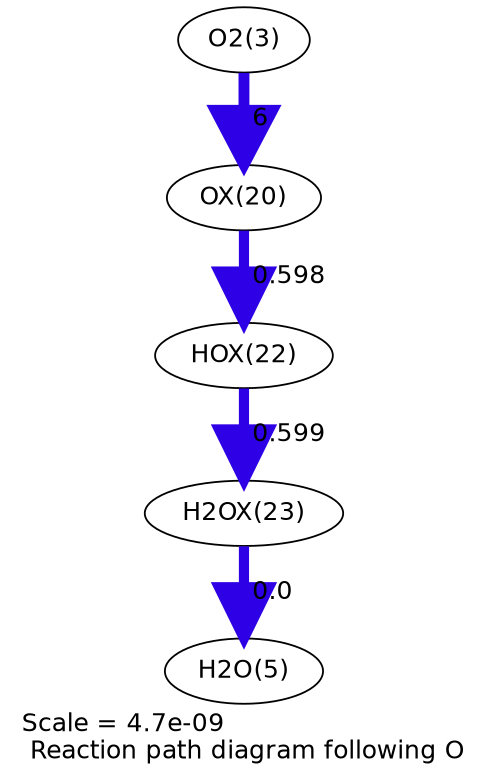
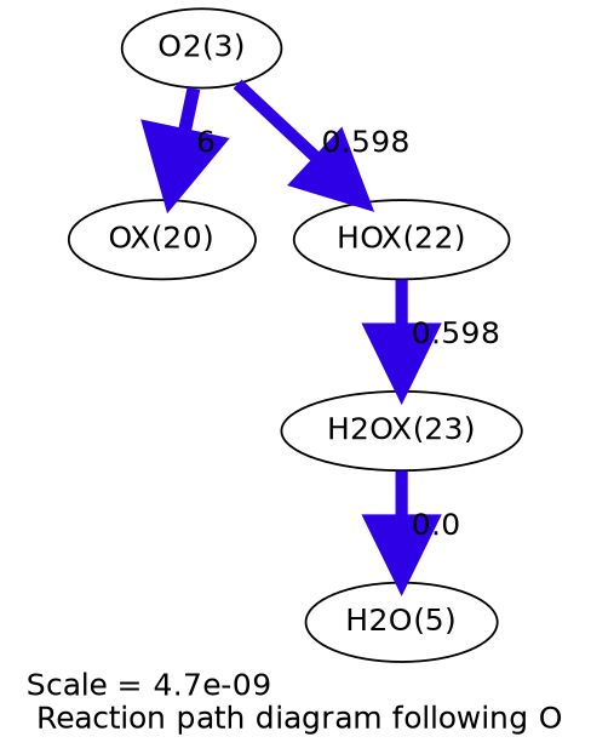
  digraph {
    fontname=Helvetica
    label="Scale = 4.7e-09\l Reaction path diagram following O"
    node [fontname=Helvetica]
    edge [arrowsize=2.81 color="0.7, 1.1, 0.9" fontname=Helvetica penwidth=5.61]
    n1 [label="O2(3)"]
    n2 [label="OX(20)"]
    n3 [label="HOX(22)"]
    n4 [label="H2OX(23)"]
    n5 [label="H2O(5)"]
    n1 -> n2 [arrowsize=3 color="0.7, 1.5, 0.9" label=" 6" penwidth=6]
-   n2 -> n3 [label=" 0.598"]
-   n3 -> n4 [label=" 0.599"]
+   n1 -> n3 [label=" 0.598"]
+   n3 -> n4 [label=" 0.598"]
    n4 -> n5 [label=" 0.0"]
  }
